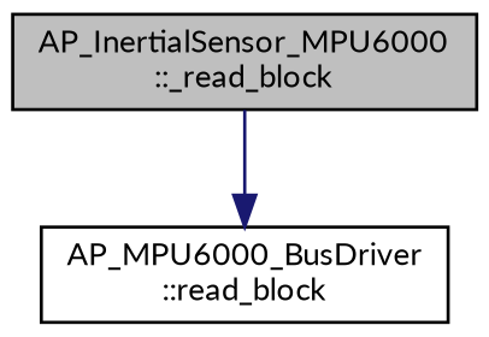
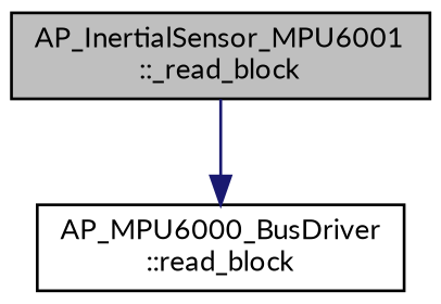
  digraph {
    rankdir=TB
    fontname=Lato
    node [color=black fontname=Lato fontsize=10 shape=record style=filled]
-   n1 [fillcolor=grey75 fontcolor=black height=0.2 label="AP_InertialSensor_MPU6000\l::_read_block" width=0.4]
+   n1 [fillcolor=grey75 fontcolor=black height=0.2 label="AP_InertialSensor_MPU6001\l::_read_block" width=0.4]
    n2 [fillcolor=white height=0.2 label="AP_MPU6000_BusDriver\l::read_block" width=0.4]
    n1 -> n2 [color=midnightblue fontname=Lato fontsize=10 labelfontname=Helvetica labelfontsize=10 style=solid]
  }
